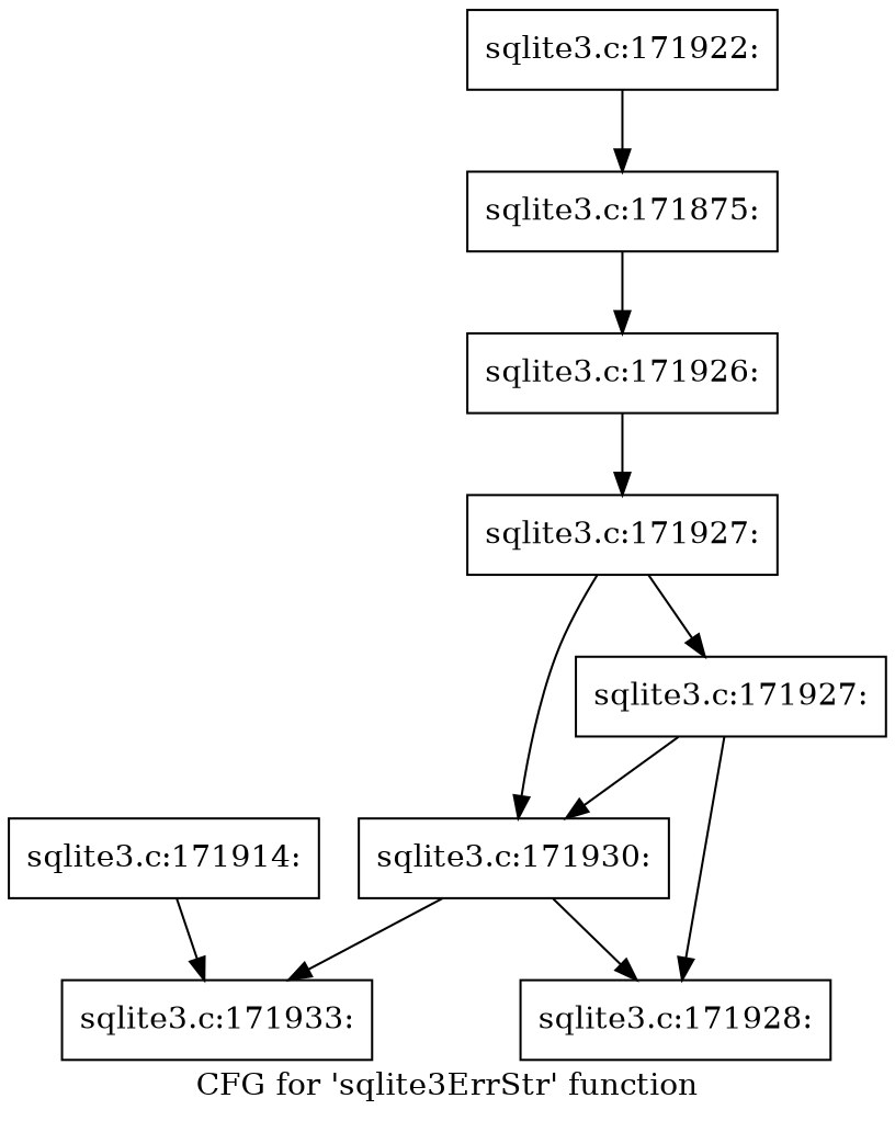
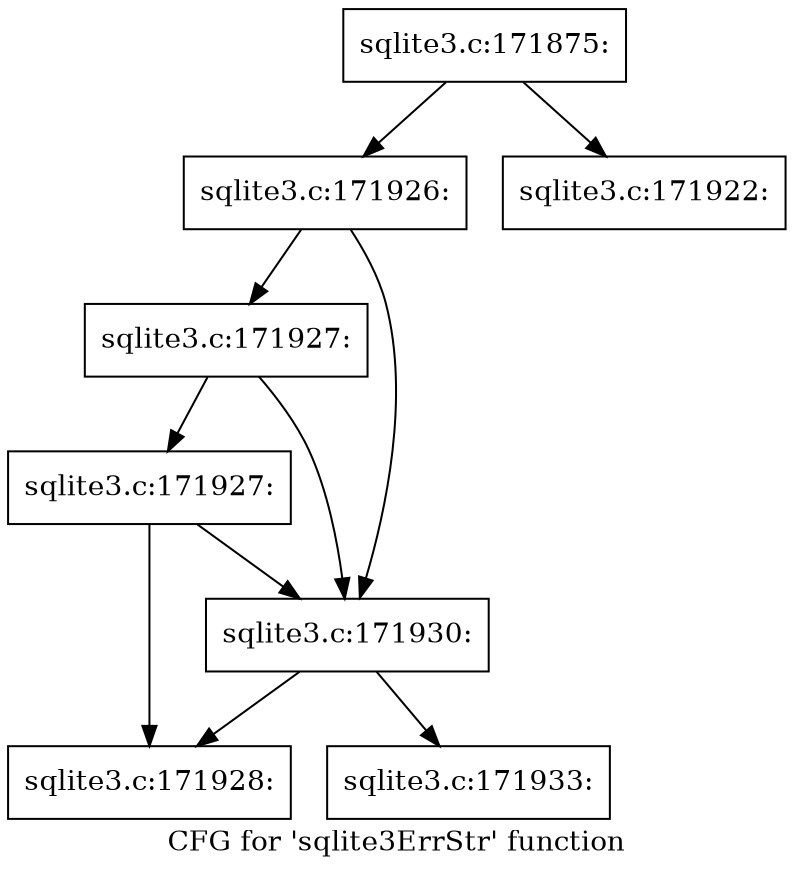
  digraph {
    label="CFG for 'sqlite3ErrStr' function"
    node [shape=record]
    n1 [label="{sqlite3.c:171875:}"]
    n2 [label="{sqlite3.c:171926:}"]
    n3 [label="{sqlite3.c:171922:}"]
    n4 [label="{sqlite3.c:171927:}"]
    n5 [label="{sqlite3.c:171930:}"]
-   n6 [label="{sqlite3.c:171914:}"]
    n7 [label="{sqlite3.c:171933:}"]
    n8 [label="{sqlite3.c:171927:}"]
    n9 [label="{sqlite3.c:171928:}"]
    n1 -> n2
-   n3 -> n1
+   n1 -> n3
    n2 -> n4
+   n2 -> n5
    n4 -> n5
    n4 -> n8
    n5 -> n7
    n5 -> n9
-   n6 -> n7
    n8 -> n5
    n8 -> n9
  }
